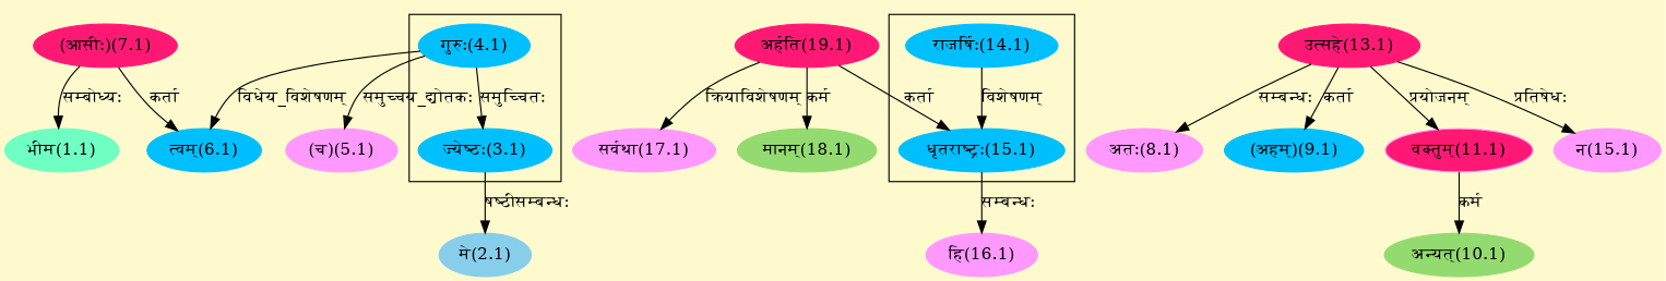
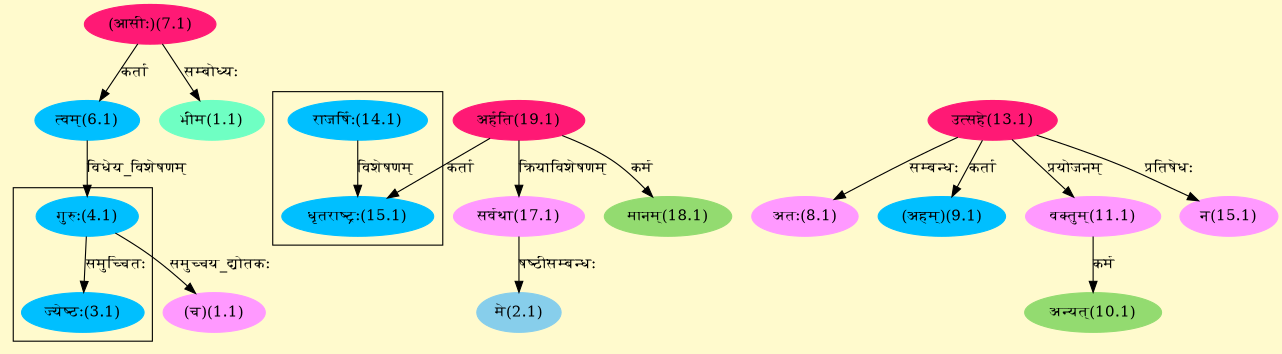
  digraph {
    bgcolor=lemonchiffon1
    compound=true
    rankdir=BT
    node [color="#00BFFF" style=filled]
    edge [dir=back]
    n1 [label="ज्येष्ठः(3.1)"]
    n2 [label="गुरुः(4.1)"]
    n3 [label="राजर्षिः(14.1)"]
    n4 [label="धृतराष्ट्रः(15.1)"]
    n5 [label="त्वम्(6.1)"]
    n6 [color="#FF1975" label="अर्हति(19.1)"]
    n7 [color="#FF1975" label="(आसीः)(7.1)"]
    n8 [color="#6FFFC3" label="भीम(1.1)"]
    n9 [color="#87CEEB" label="मे(2.1)"]
-   n10 [color="#FF99FF" label="(च)(5.1)"]
+   n10 [color="#FF99FF" label="(च)(1.1)"]
    n11 [color="#FF99FF" label="अतः(8.1)"]
    n12 [color="#FF1975" label="उत्सहे(13.1)"]
    n13 [label="(अहम्)(9.1)"]
    n14 [color="#93DB70" label="अन्यत्(10.1)"]
-   n15 [color="#FF99FF" label="वक्तुम्(11.1)" fillcolor="#FF1975"]
+   n15 [color="#FF99FF" label="वक्तुम्(11.1)"]
    n16 [color="#FF99FF" label="न(15.1)"]
-   n17 [color="#FF99FF" label="हि(16.1)"]
    n18 [color="#FF99FF" label="सर्वथा(17.1)"]
    n19 [color="#93DB70" label="मानम्(18.1)"]
    subgraph cluster_1 {
      n1
      n2
    }
    subgraph cluster_2 {
      n3
      n4
    }
    n1 -> n2 [label="समुच्चितः"]
-   n5 -> n2 [label="विधेय_विशेषणम्"]
+   n2 -> n5 [label="विधेय_विशेषणम्"]
    n4 -> n3 [label="विशेषणम्"]
    n4 -> n6 [label="कर्ता"]
    n5 -> n7 [label="कर्ता"]
    n8 -> n7 [label="सम्बोध्यः"]
-   n9 -> n1 [label="षष्ठीसम्बन्धः"]
+   n9 -> n18 [label="षष्ठीसम्बन्धः"]
    n10 -> n2 [label="समुच्चय_द्योतकः"]
    n11 -> n12 [label="सम्बन्धः"]
    n13 -> n12 [label="कर्ता"]
    n14 -> n15 [label="कर्म"]
    n15 -> n12 [label="प्रयोजनम्"]
    n16 -> n12 [label="प्रतिषेधः"]
-   n17 -> n4 [label="सम्बन्धः"]
    n18 -> n6 [label="क्रियाविशेषणम्"]
    n19 -> n6 [label="कर्म"]
  }
